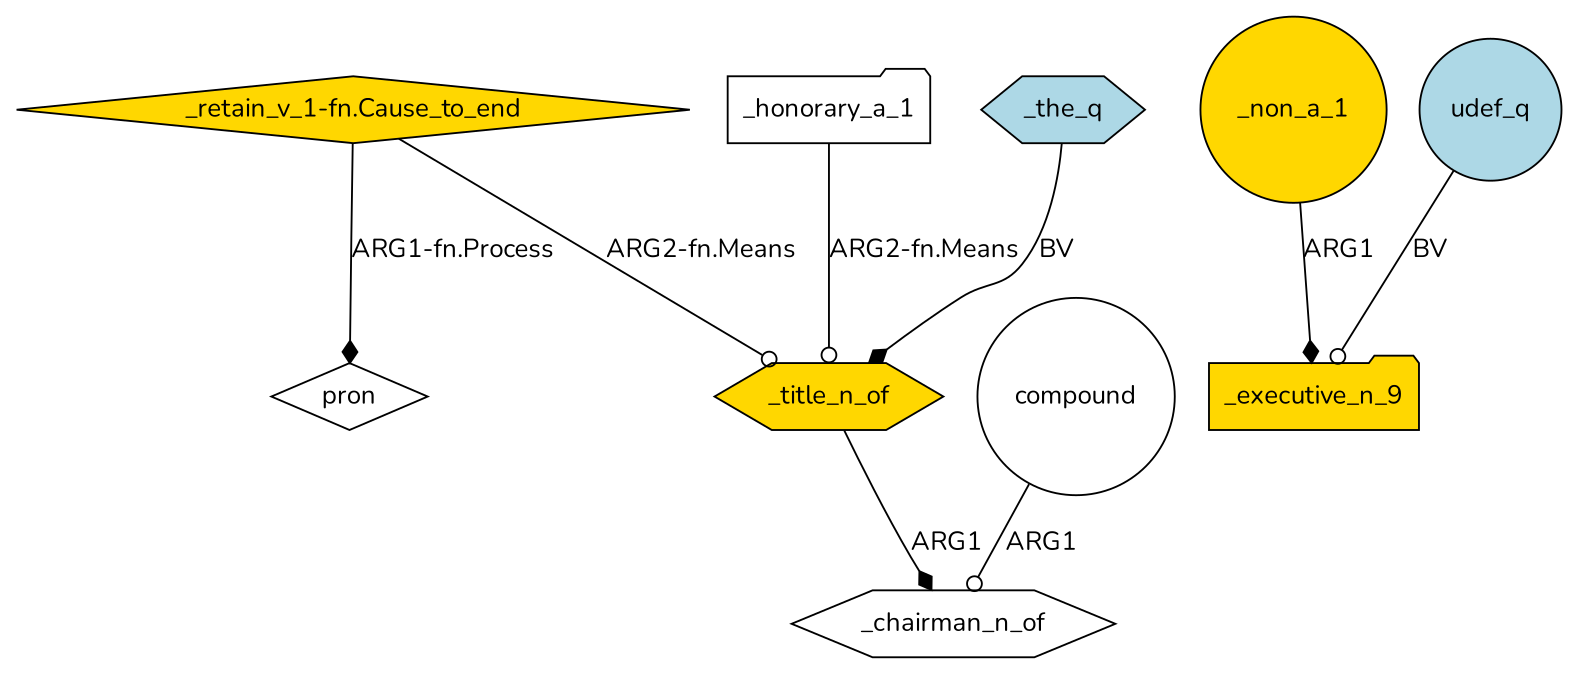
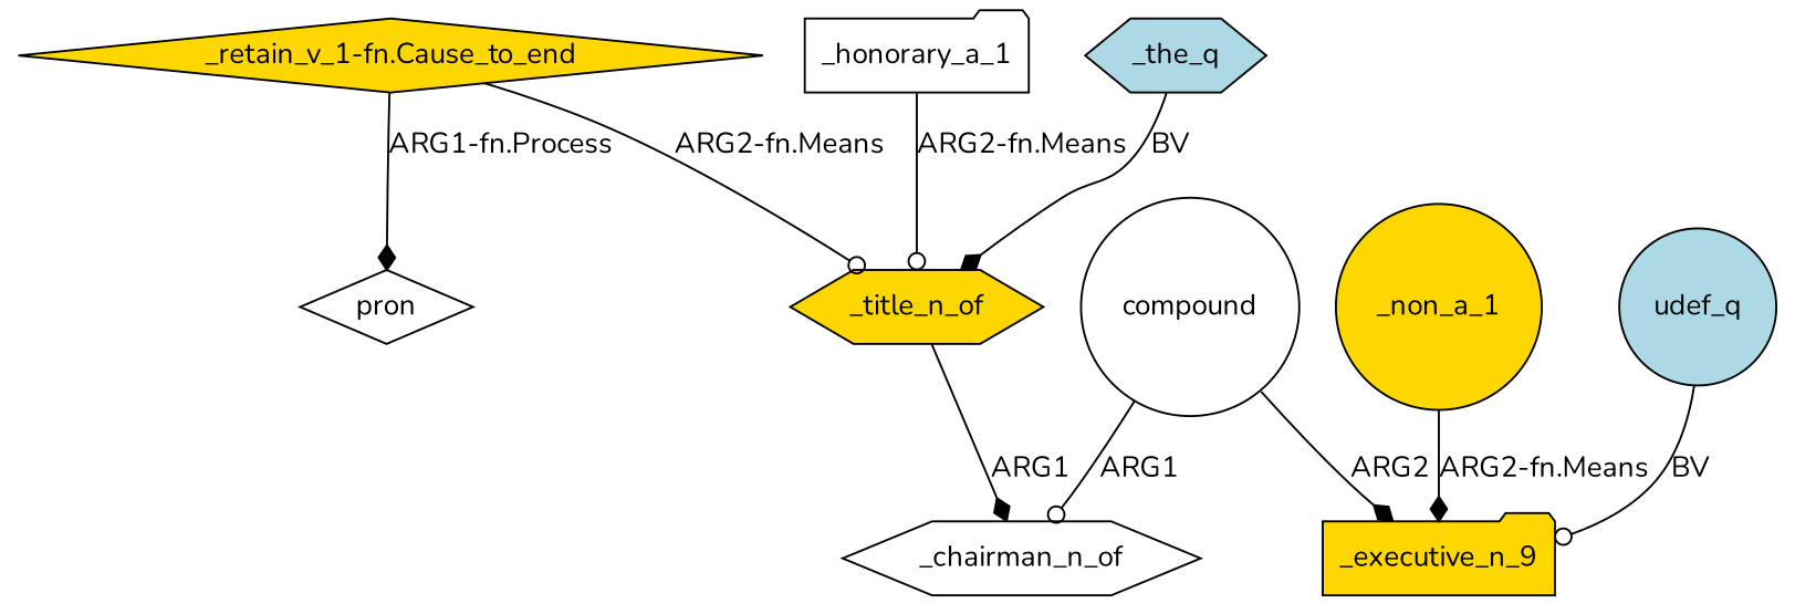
  digraph {
    fontname=Nunito
    node [fillcolor=gold fontname=Nunito shape=hexagon style=filled]
    edge [arrowhead=diamond fontname=Nunito]
    "_retain_v_1-fn.Cause_to_end" [shape=diamond]
    _title_n_of
    pron [fillcolor=white shape=diamond]
    _chairman_n_of [fillcolor=white]
    n5 [label=_executive_n_9 shape=folder]
    _non_a_1 [shape=circle]
    _honorary_a_1 [fillcolor=white shape=folder]
    compound [fillcolor=white shape=circle]
    _the_q [fillcolor=lightblue]
    udef_q [fillcolor=lightblue shape=circle]
    "_retain_v_1-fn.Cause_to_end" -> _title_n_of [arrowhead=odot label="ARG2-fn.Means"]
    "_retain_v_1-fn.Cause_to_end" -> pron [label="ARG1-fn.Process"]
    _title_n_of -> _chairman_n_of [label=ARG1]
-   _non_a_1 -> n5 [label=ARG1]
+   _non_a_1 -> n5 [label="ARG2-fn.Means"]
    _honorary_a_1 -> _title_n_of [arrowhead=odot label="ARG2-fn.Means"]
    compound -> _chairman_n_of [arrowhead=odot label=ARG1]
+   compound -> n5 [label=ARG2]
    _the_q -> _title_n_of [label=BV]
    udef_q -> n5 [arrowhead=odot label=BV]
  }
